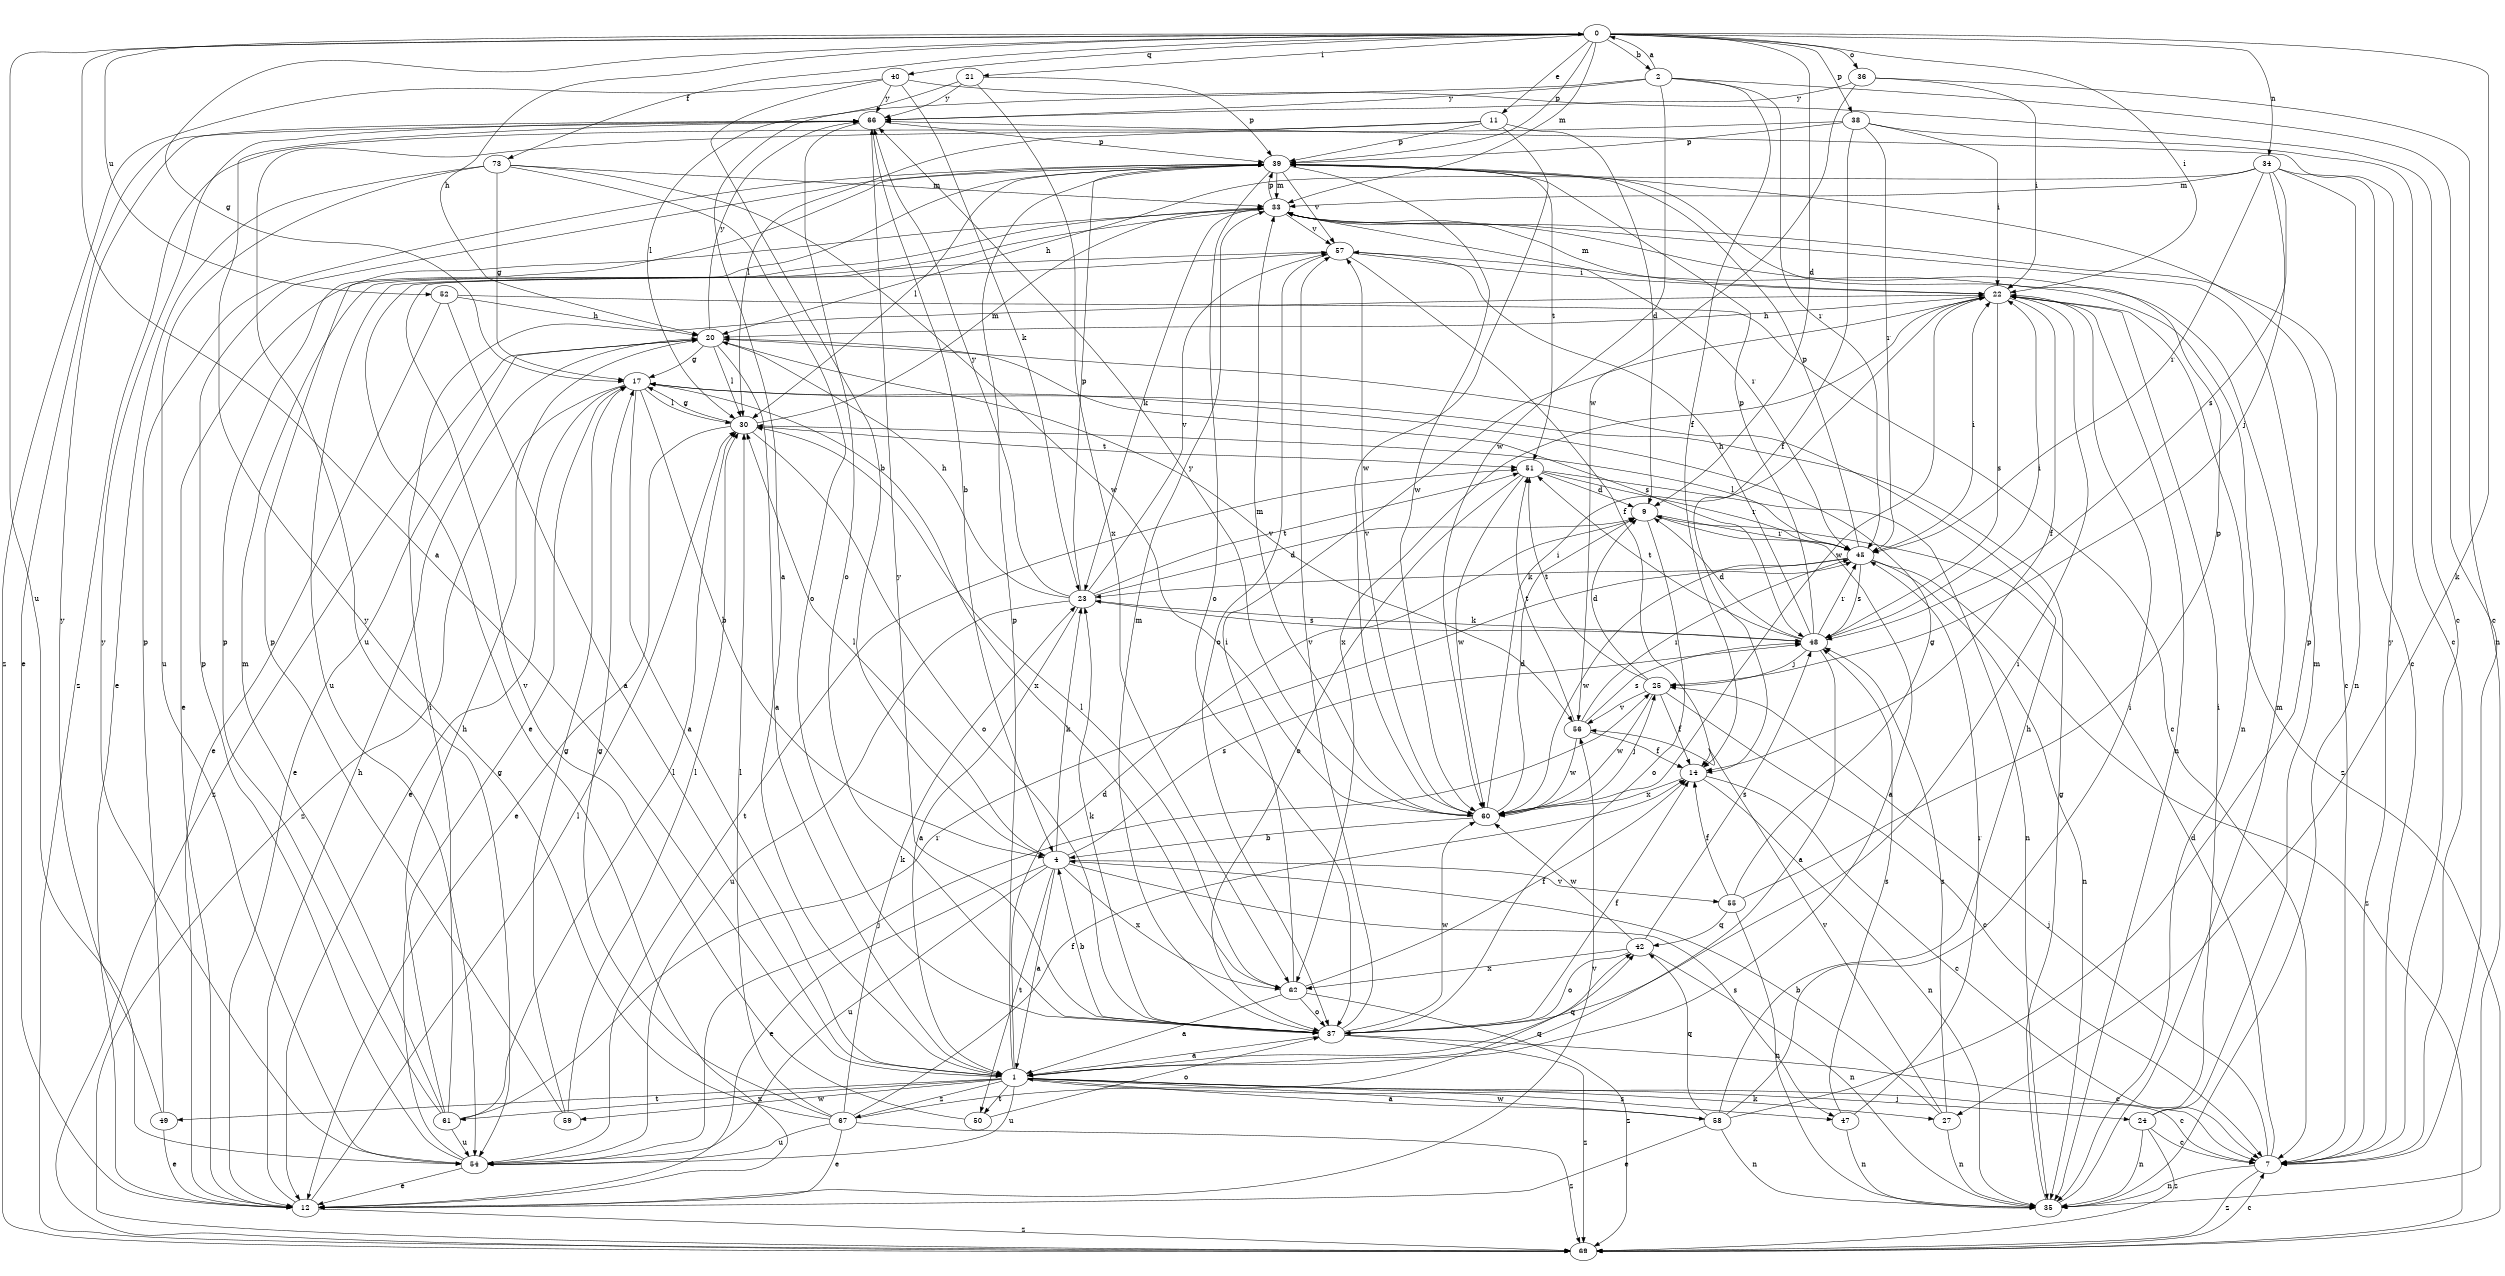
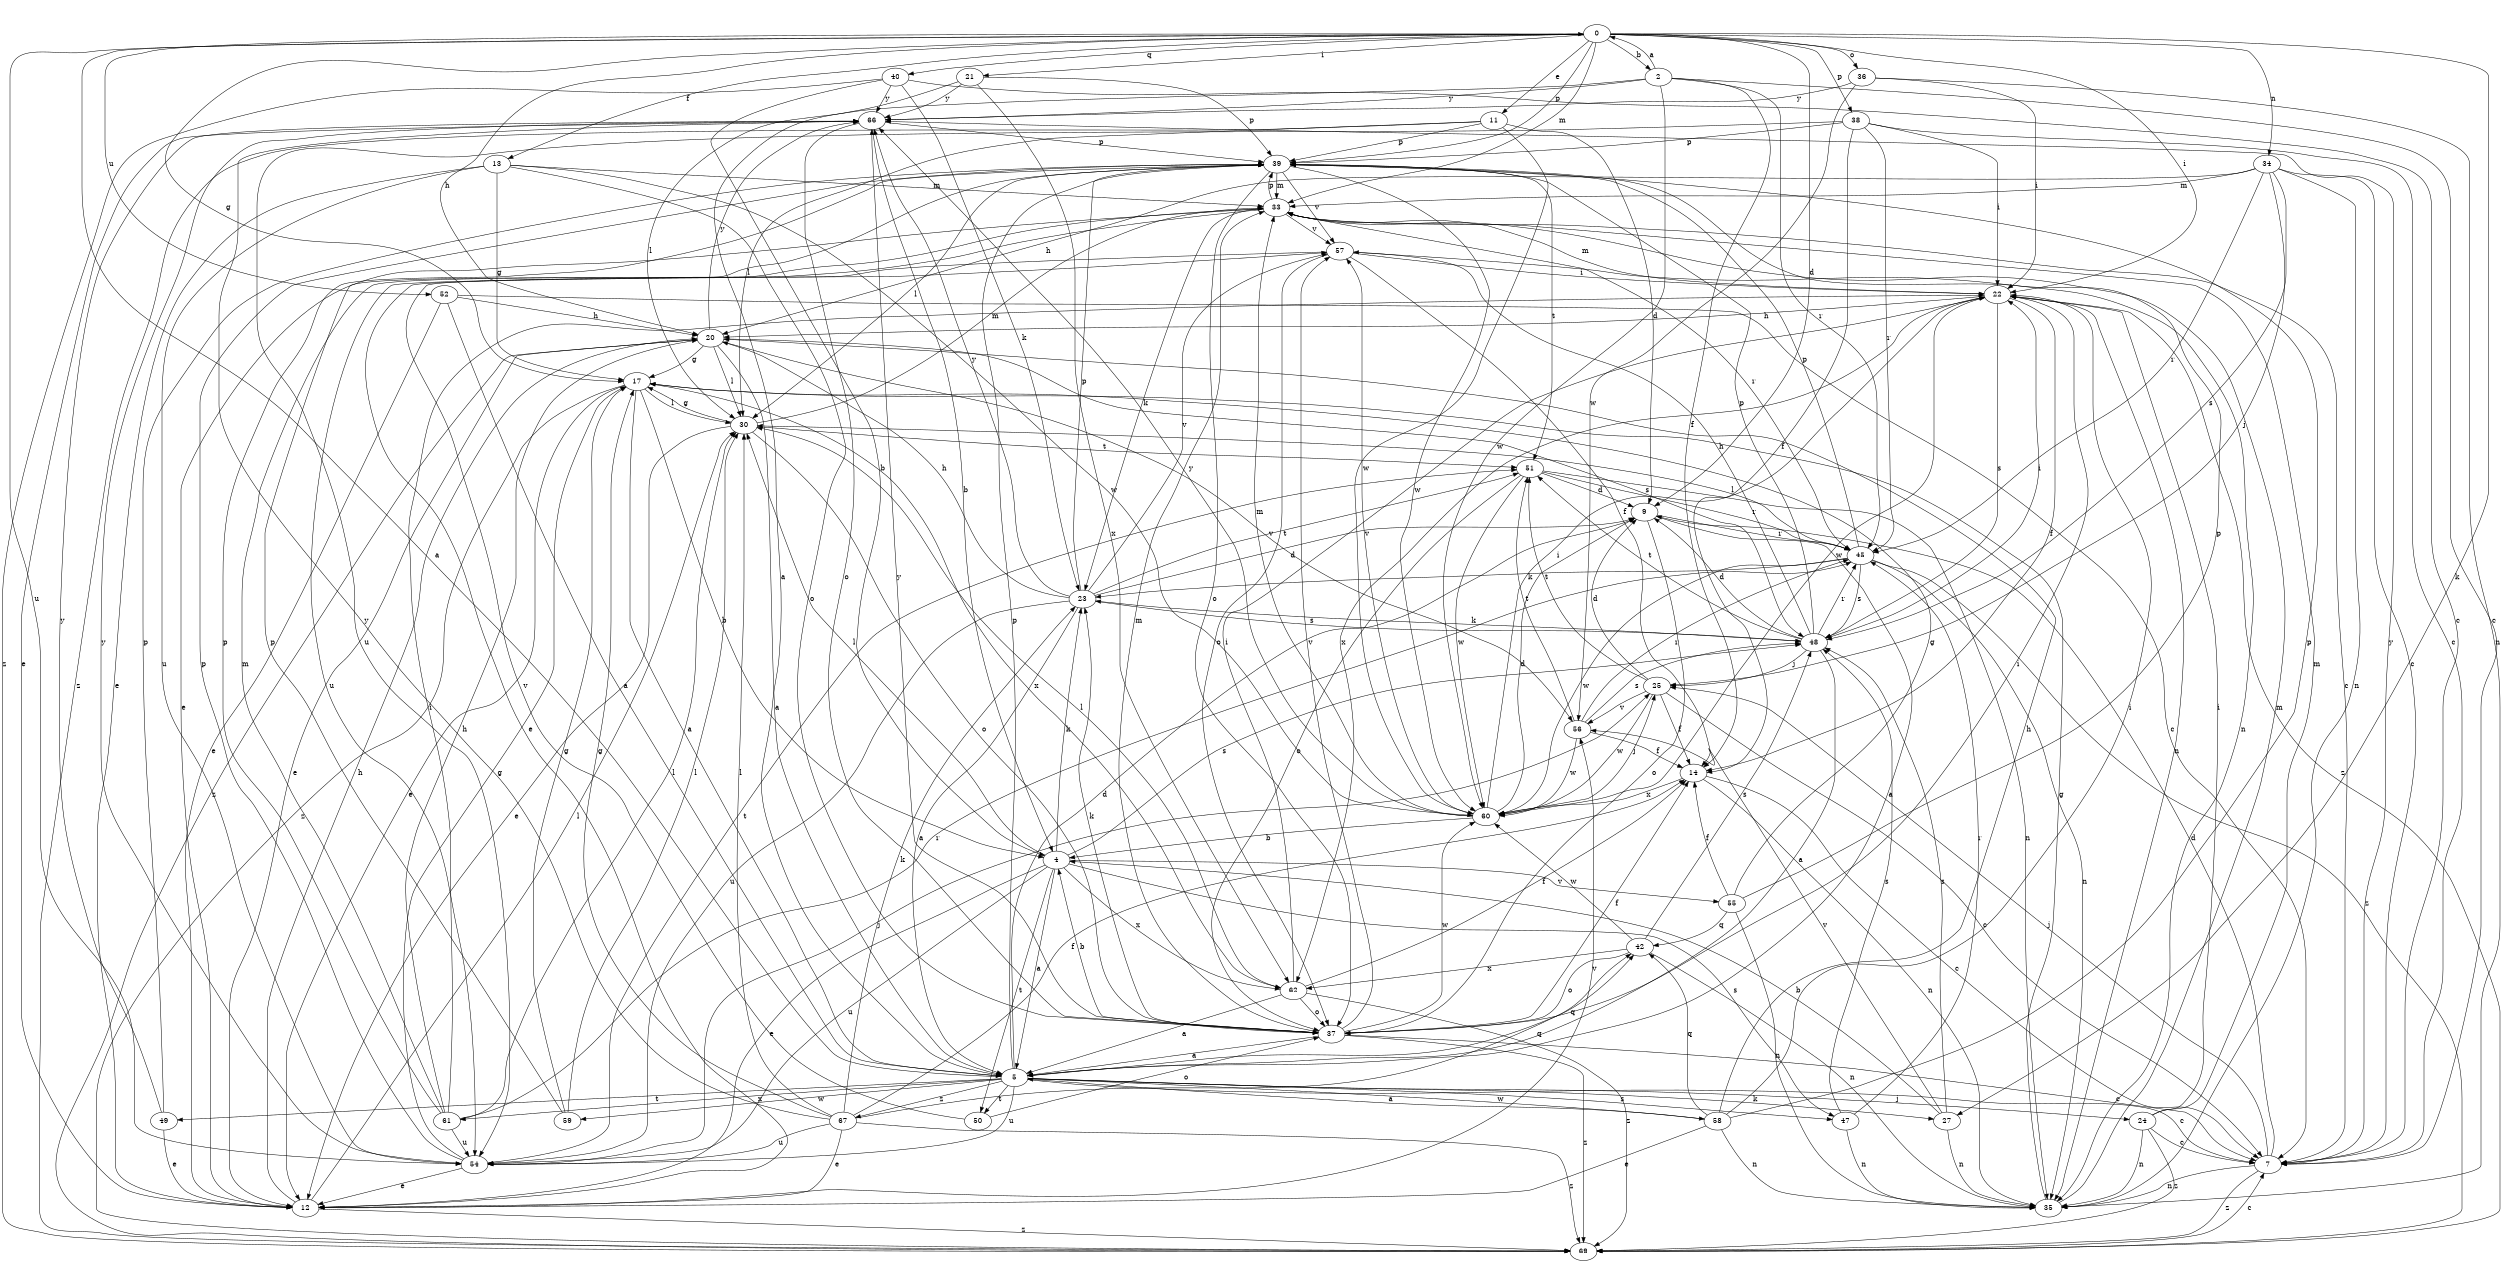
  strict digraph {
    0
    2
    9
    11
-   13 [label=73]
+   13
    17
    20
    21
    22
    27
    33
    34
    36
    38
    39
    40
    52
    54
    7
    14
    30
    45
    60
    66
-   1
+   1 [label=5]
    37
    69
    12
    4
    62
    48
    56
    35
    n34 [label=23]
    57
    25
    51
    24
    42
    47
    49
    50
    58
    59
    61
    67
    55
    0 -> 2 [label=b]
    0 -> 9 [label=d]
    0 -> 11 [label=e]
    0 -> 13 [label=f]
    0 -> 17 [label=g]
    0 -> 20 [label=h]
    0 -> 21 [label=i]
    0 -> 22 [label=i]
    0 -> 27 [label=k]
    0 -> 33 [label=m]
    0 -> 34 [label=n]
    0 -> 36 [label=o]
    0 -> 38 [label=p]
    0 -> 39 [label=p]
    0 -> 40 [label=q]
    0 -> 52 [label=u]
    0 -> 54 [label=u]
    2 -> 0 [label=a]
    2 -> 7 [label=c]
    2 -> 14 [label=f]
    2 -> 30 [label=l]
    2 -> 45 [label=r]
    2 -> 60 [label=w]
    2 -> 66 [label=y]
    9 -> 45 [label=r]
    9 -> 1 [label=a]
    9 -> 37 [label=o]
    11 -> 9 [label=d]
    11 -> 39 [label=p]
    11 -> 30 [label=l]
    11 -> 60 [label=w]
    11 -> 69 [label=z]
    13 -> 17 [label=g]
    13 -> 33 [label=m]
    13 -> 54 [label=u]
    13 -> 60 [label=w]
    13 -> 37 [label=o]
    13 -> 12 [label=e]
    17 -> 30 [label=l]
    17 -> 1 [label=a]
    17 -> 69 [label=z]
    17 -> 12 [label=e]
    17 -> 4 [label=b]
    17 -> 62 [label=x]
    20 -> 17 [label=g]
    20 -> 30 [label=l]
    20 -> 66 [label=y]
    20 -> 1 [label=a]
    20 -> 69 [label=z]
    20 -> 12 [label=e]
    20 -> 48 [label=s]
    20 -> 56 [label=v]
    21 -> 39 [label=p]
    21 -> 66 [label=y]
    21 -> 1 [label=a]
    21 -> 62 [label=x]
    22 -> 20 [label=h]
    22 -> 33 [label=m]
    22 -> 14 [label=f]
    22 -> 60 [label=w]
    22 -> 69 [label=z]
    22 -> 62 [label=x]
    22 -> 48 [label=s]
    22 -> 35 [label=n]
    27 -> 4 [label=b]
    27 -> 48 [label=s]
    27 -> 56 [label=v]
    27 -> 35 [label=n]
    33 -> 39 [label=p]
    33 -> 54 [label=u]
    33 -> 7 [label=c]
    33 -> 45 [label=r]
    33 -> 12 [label=e]
    33 -> n34 [label=k]
    33 -> 57 [label=v]
    34 -> 20 [label=h]
    34 -> 33 [label=m]
    34 -> 7 [label=c]
    34 -> 45 [label=r]
    34 -> 48 [label=s]
    34 -> 35 [label=n]
    34 -> 25 [label=j]
    36 -> 22 [label=i]
    36 -> 66 [label=y]
    36 -> 56 [label=w]
    36 -> 35 [label=n]
    38 -> 22 [label=i]
    38 -> 39 [label=p]
    38 -> 54 [label=u]
    38 -> 7 [label=c]
    38 -> 14 [label=f]
    38 -> 45 [label=r]
    39 -> 33 [label=m]
    39 -> 30 [label=l]
    39 -> 60 [label=w]
    39 -> 37 [label=o]
    39 -> 57 [label=v]
    39 -> 51 [label=t]
    40 -> 7 [label=c]
    40 -> 66 [label=y]
    40 -> 69 [label=z]
    40 -> 4 [label=b]
    40 -> n34 [label=k]
    52 -> 20 [label=h]
    52 -> 7 [label=c]
    52 -> 1 [label=a]
    52 -> 12 [label=e]
    54 -> 17 [label=g]
    54 -> 39 [label=p]
    54 -> 66 [label=y]
    54 -> 12 [label=e]
    54 -> 25 [label=j]
    54 -> 51 [label=t]
    7 -> 9 [label=d]
    7 -> 66 [label=y]
    7 -> 69 [label=z]
    7 -> 35 [label=n]
    7 -> 25 [label=j]
    14 -> 7 [label=c]
    14 -> 60 [label=x]
    14 -> 35 [label=n]
    30 -> 17 [label=g]
    30 -> 33 [label=m]
    30 -> 37 [label=o]
    30 -> 12 [label=e]
    30 -> 51 [label=t]
-   45 -> 22 [label=i]
    45 -> 39 [label=p]
    45 -> 30 [label=l]
    45 -> 60 [label=w]
    45 -> 69 [label=z]
    45 -> 48 [label=s]
    45 -> 35 [label=n]
    45 -> n34 [label=k]
    60 -> 9 [label=d]
    60 -> 22 [label=i]
    60 -> 33 [label=m]
    60 -> 66 [label=y]
    60 -> 4 [label=b]
    60 -> 57 [label=v]
    60 -> 25 [label=j]
    66 -> 39 [label=p]
    66 -> 37 [label=o]
    66 -> 12 [label=e]
    66 -> 4 [label=b]
    1 -> 0 [label=a]
    1 -> 9 [label=d]
    1 -> 27 [label=k]
    1 -> 39 [label=p]
    1 -> 54 [label=u]
    1 -> 7 [label=c]
    1 -> 24 [label=j]
    1 -> 42 [label=q]
    1 -> 47 [label=s]
    1 -> 49 [label=t]
    1 -> 50 [label=t]
    1 -> 58 [label=w]
    1 -> 59 [label=w]
    1 -> 61 [label=x]
    1 -> 67 [label=z]
    37 -> 22 [label=i]
    37 -> 33 [label=m]
    37 -> 7 [label=c]
    37 -> 14 [label=f]
    37 -> 60 [label=w]
    37 -> 66 [label=y]
    37 -> 1 [label=a]
    37 -> 69 [label=z]
    37 -> 4 [label=b]
    37 -> n34 [label=k]
    37 -> 57 [label=v]
    69 -> 7 [label=c]
    12 -> 20 [label=h]
    12 -> 30 [label=l]
    12 -> 69 [label=z]
    12 -> 56 [label=v]
    4 -> 54 [label=u]
    4 -> 30 [label=l]
    4 -> 1 [label=a]
    4 -> 12 [label=e]
    4 -> 62 [label=x]
    4 -> 48 [label=s]
    4 -> n34 [label=k]
    4 -> 47 [label=s]
    4 -> 50 [label=t]
    4 -> 55 [label=v]
    62 -> 22 [label=i]
    62 -> 14 [label=f]
    62 -> 30 [label=l]
    62 -> 1 [label=a]
    62 -> 37 [label=o]
    62 -> 69 [label=z]
    48 -> 9 [label=d]
    48 -> 22 [label=i]
    48 -> 39 [label=p]
    48 -> 45 [label=r]
    48 -> 1 [label=a]
    48 -> n34 [label=k]
    48 -> 57 [label=h]
    48 -> 25 [label=j]
    48 -> 51 [label=t]
    56 -> 14 [label=f]
    56 -> 45 [label=r]
    56 -> 60 [label=w]
    56 -> 48 [label=s]
    56 -> 51 [label=t]
    35 -> 17 [label=g]
    35 -> 33 [label=m]
    n34 -> 9 [label=d]
    n34 -> 20 [label=h]
    n34 -> 39 [label=p]
    n34 -> 54 [label=u]
    n34 -> 66 [label=y]
    n34 -> 1 [label=a]
    n34 -> 48 [label=s]
    n34 -> 57 [label=v]
    n34 -> 51 [label=t]
    57 -> 22 [label=i]
    57 -> 14 [label=f]
    57 -> 37 [label=o]
    57 -> 12 [label=e]
    57 -> 35 [label=n]
    25 -> 9 [label=d]
    25 -> 7 [label=c]
    25 -> 14 [label=f]
    25 -> 60 [label=w]
    25 -> 56 [label=v]
    25 -> 51 [label=t]
    51 -> 9 [label=d]
    51 -> 45 [label=r]
    51 -> 60 [label=w]
    51 -> 37 [label=o]
    51 -> 35 [label=n]
    24 -> 22 [label=i]
    24 -> 33 [label=m]
    24 -> 7 [label=c]
    24 -> 69 [label=z]
    24 -> 35 [label=n]
    42 -> 60 [label=w]
    42 -> 37 [label=o]
    42 -> 62 [label=x]
    42 -> 48 [label=s]
    42 -> 35 [label=n]
    47 -> 45 [label=r]
    47 -> 48 [label=s]
    47 -> 35 [label=n]
    49 -> 39 [label=p]
    49 -> 66 [label=y]
    49 -> 12 [label=e]
    50 -> 37 [label=o]
    50 -> 57 [label=v]
    58 -> 20 [label=h]
    58 -> 22 [label=i]
    58 -> 39 [label=p]
    58 -> 1 [label=a]
    58 -> 12 [label=e]
    58 -> 35 [label=n]
    58 -> 42 [label=q]
    59 -> 17 [label=g]
    59 -> 39 [label=p]
    59 -> 30 [label=l]
    61 -> 20 [label=h]
    61 -> 22 [label=i]
    61 -> 33 [label=m]
    61 -> 39 [label=p]
    61 -> 54 [label=u]
    61 -> 30 [label=l]
    61 -> 45 [label=r]
    67 -> 17 [label=g]
    67 -> 54 [label=u]
    67 -> 14 [label=f]
    67 -> 30 [label=l]
    67 -> 66 [label=y]
    67 -> 69 [label=z]
    67 -> 12 [label=e]
    67 -> n34 [label=k]
    67 -> 42 [label=q]
    55 -> 17 [label=g]
    55 -> 39 [label=p]
    55 -> 14 [label=f]
    55 -> 35 [label=n]
    55 -> 42 [label=q]
  }
